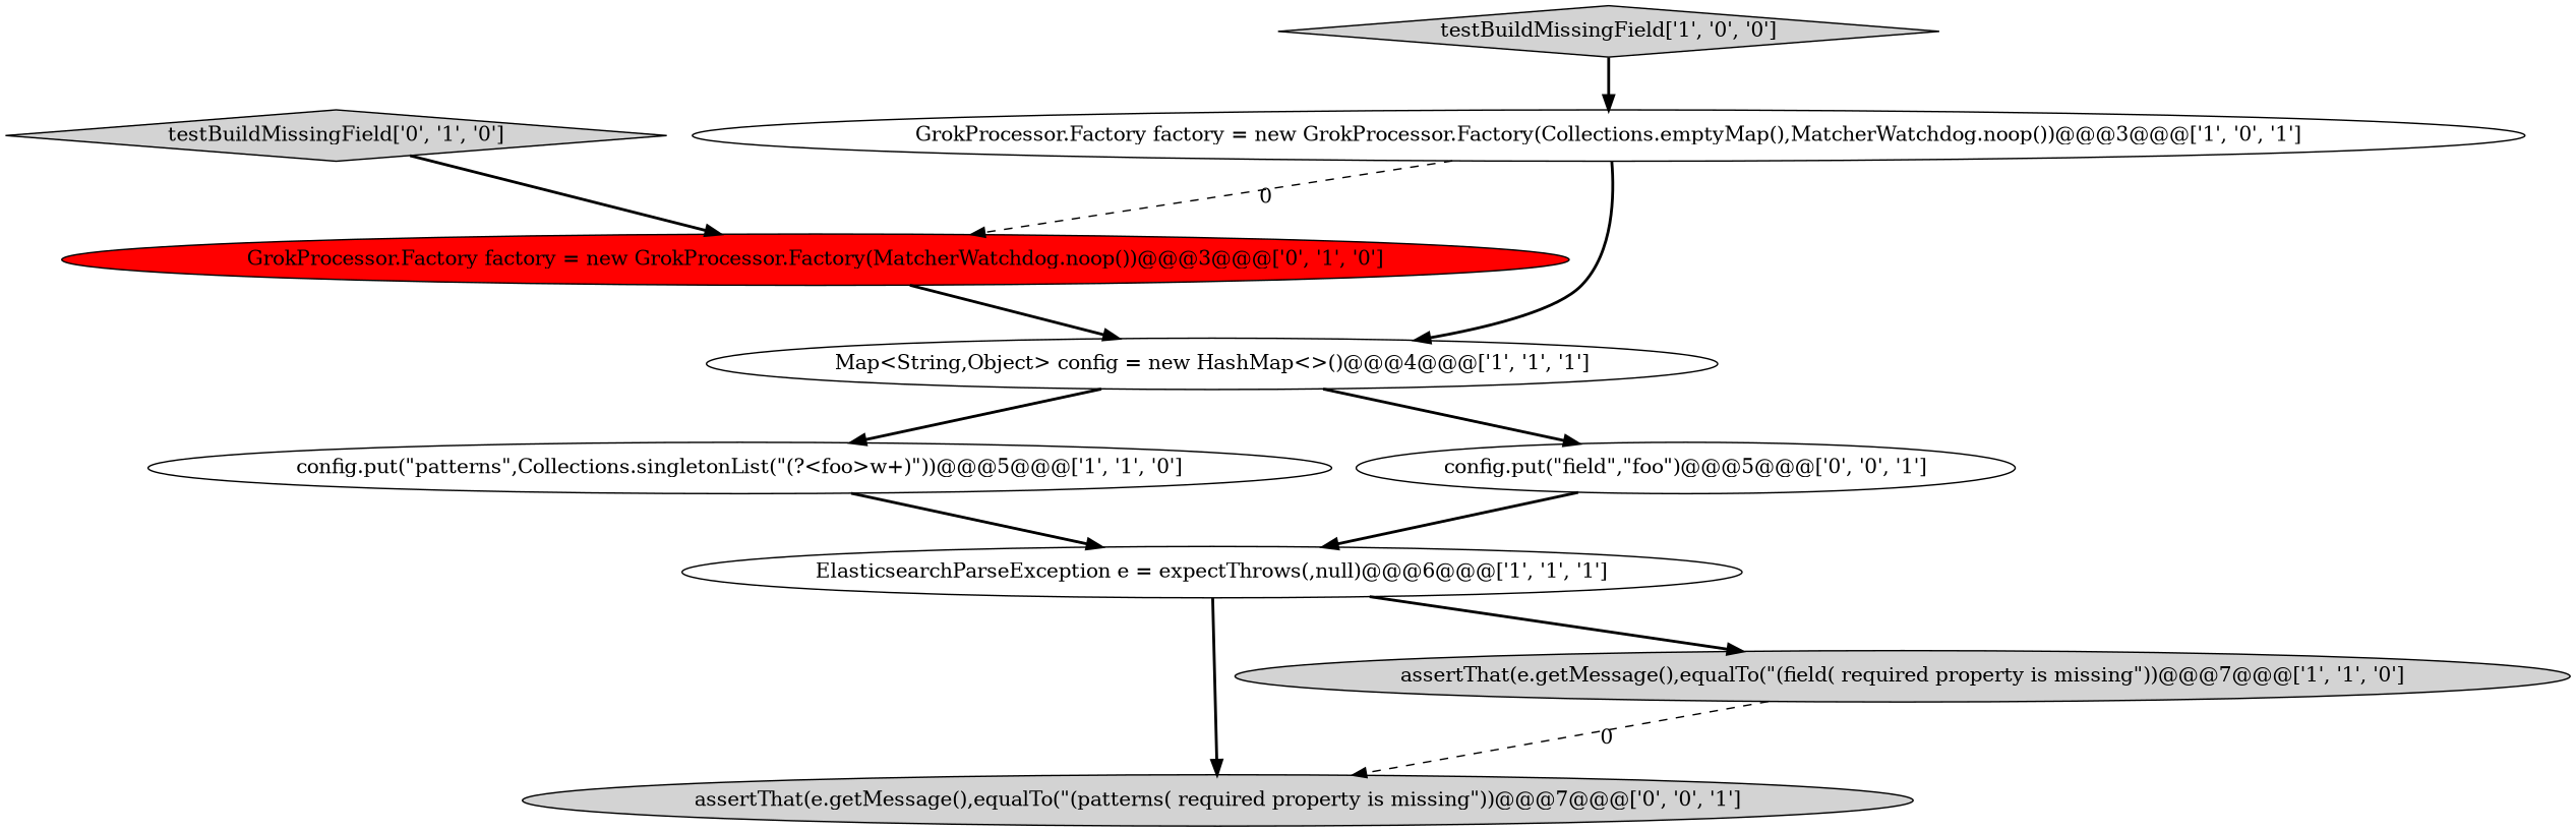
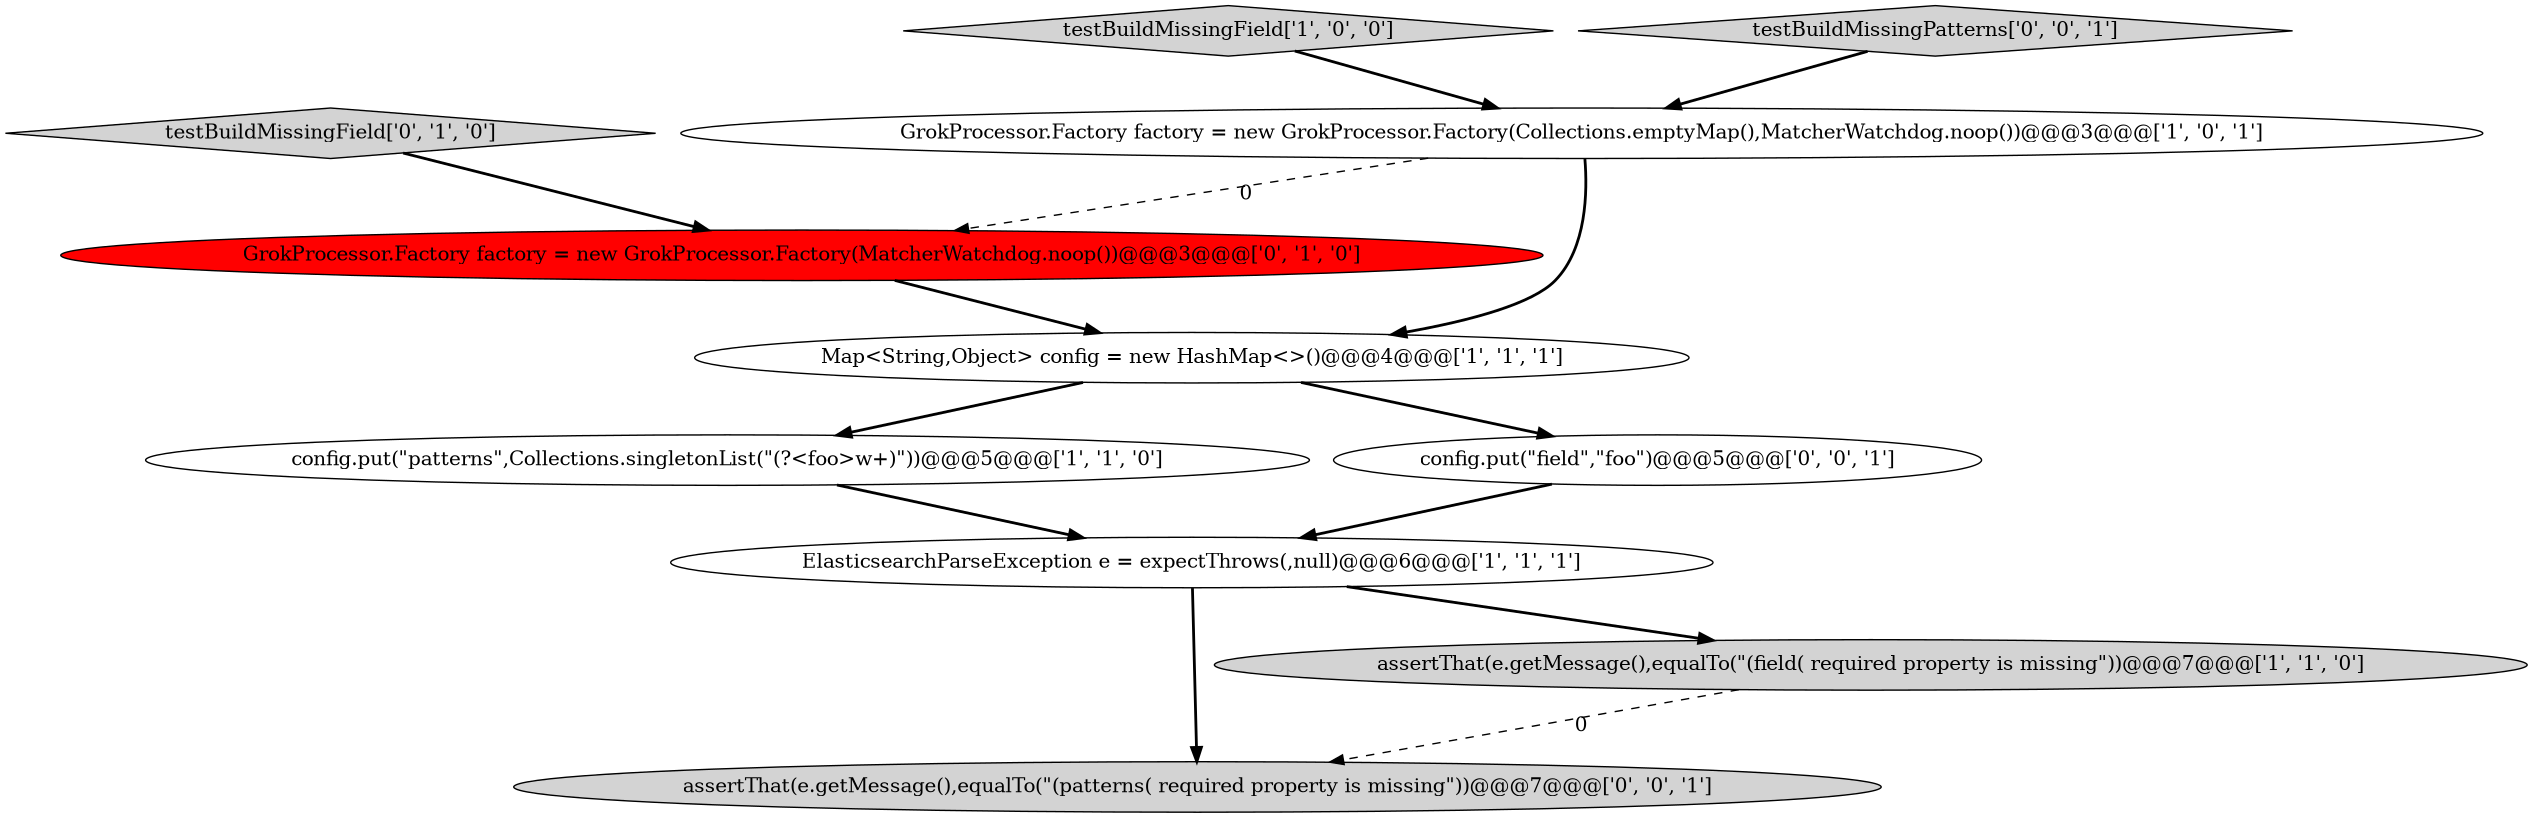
  digraph {
    node [fillcolor=white shape=ellipse style=filled]
    edge [style=bold]
    n1 [label="Map<String,Object> config = new HashMap<>()@@@4@@@['1', '1', '1']"]
    n2 [label="config.put(\"patterns\",Collections.singletonList(\"(?<foo>\w+)\"))@@@5@@@['1', '1', '0']"]
    n3 [label="config.put(\"field\",\"foo\")@@@5@@@['0', '0', '1']"]
    n4 [label="ElasticsearchParseException e = expectThrows(,null)@@@6@@@['1', '1', '1']"]
    n5 [fillcolor=lightgray label="assertThat(e.getMessage(),equalTo(\"(patterns( required property is missing\"))@@@7@@@['0', '0', '1']"]
    n6 [fillcolor=lightgray label="assertThat(e.getMessage(),equalTo(\"(field( required property is missing\"))@@@7@@@['1', '1', '0']"]
    n7 [label="GrokProcessor.Factory factory = new GrokProcessor.Factory(Collections.emptyMap(),MatcherWatchdog.noop())@@@3@@@['1', '0', '1']"]
    n8 [fillcolor=red label="GrokProcessor.Factory factory = new GrokProcessor.Factory(MatcherWatchdog.noop())@@@3@@@['0', '1', '0']"]
    n9 [fillcolor=lightgray label="testBuildMissingField['0', '1', '0']" shape=diamond]
    n10 [fillcolor=lightgray label="testBuildMissingField['1', '0', '0']" shape=diamond]
+   n11 [fillcolor=lightgray label="testBuildMissingPatterns['0', '0', '1']" shape=diamond]
    n1 -> n2
    n1 -> n3
    n2 -> n4
    n3 -> n4
    n4 -> n5
    n4 -> n6
    n6 -> n5 [label=0 style=dashed]
    n7 -> n1
    n7 -> n8 [label=0 style=dashed]
    n8 -> n1
    n9 -> n8
    n10 -> n7
+   n11 -> n7
  }
